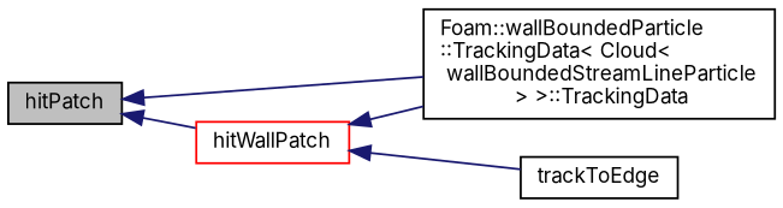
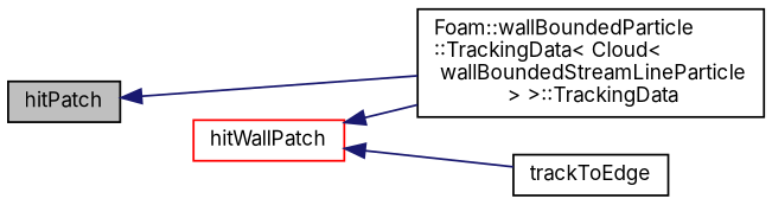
  digraph {
    fontname=Inter
    rankdir=LR
    node [color=black fontname=Inter fontsize=10 shape=record]
    edge [color=midnightblue dir=back fontname=Inter fontsize=10 labelfontname=Helvetica labelfontsize=10 style=solid]
    n1 [fillcolor=grey75 fontcolor=black height=0.2 label=hitPatch style=filled width=0.4]
    n2 [color=red height=0.2 label=hitWallPatch width=0.4]
    n3 [height=0.2 label="Foam::wallBoundedParticle\l::TrackingData\< Cloud\<\l wallBoundedStreamLineParticle\l \> \>::TrackingData" width=0.4]
    n4 [height=0.2 label=trackToEdge width=0.4]
-   n1 -> n2
    n1 -> n3
    n2 -> n3
    n2 -> n4
  }
